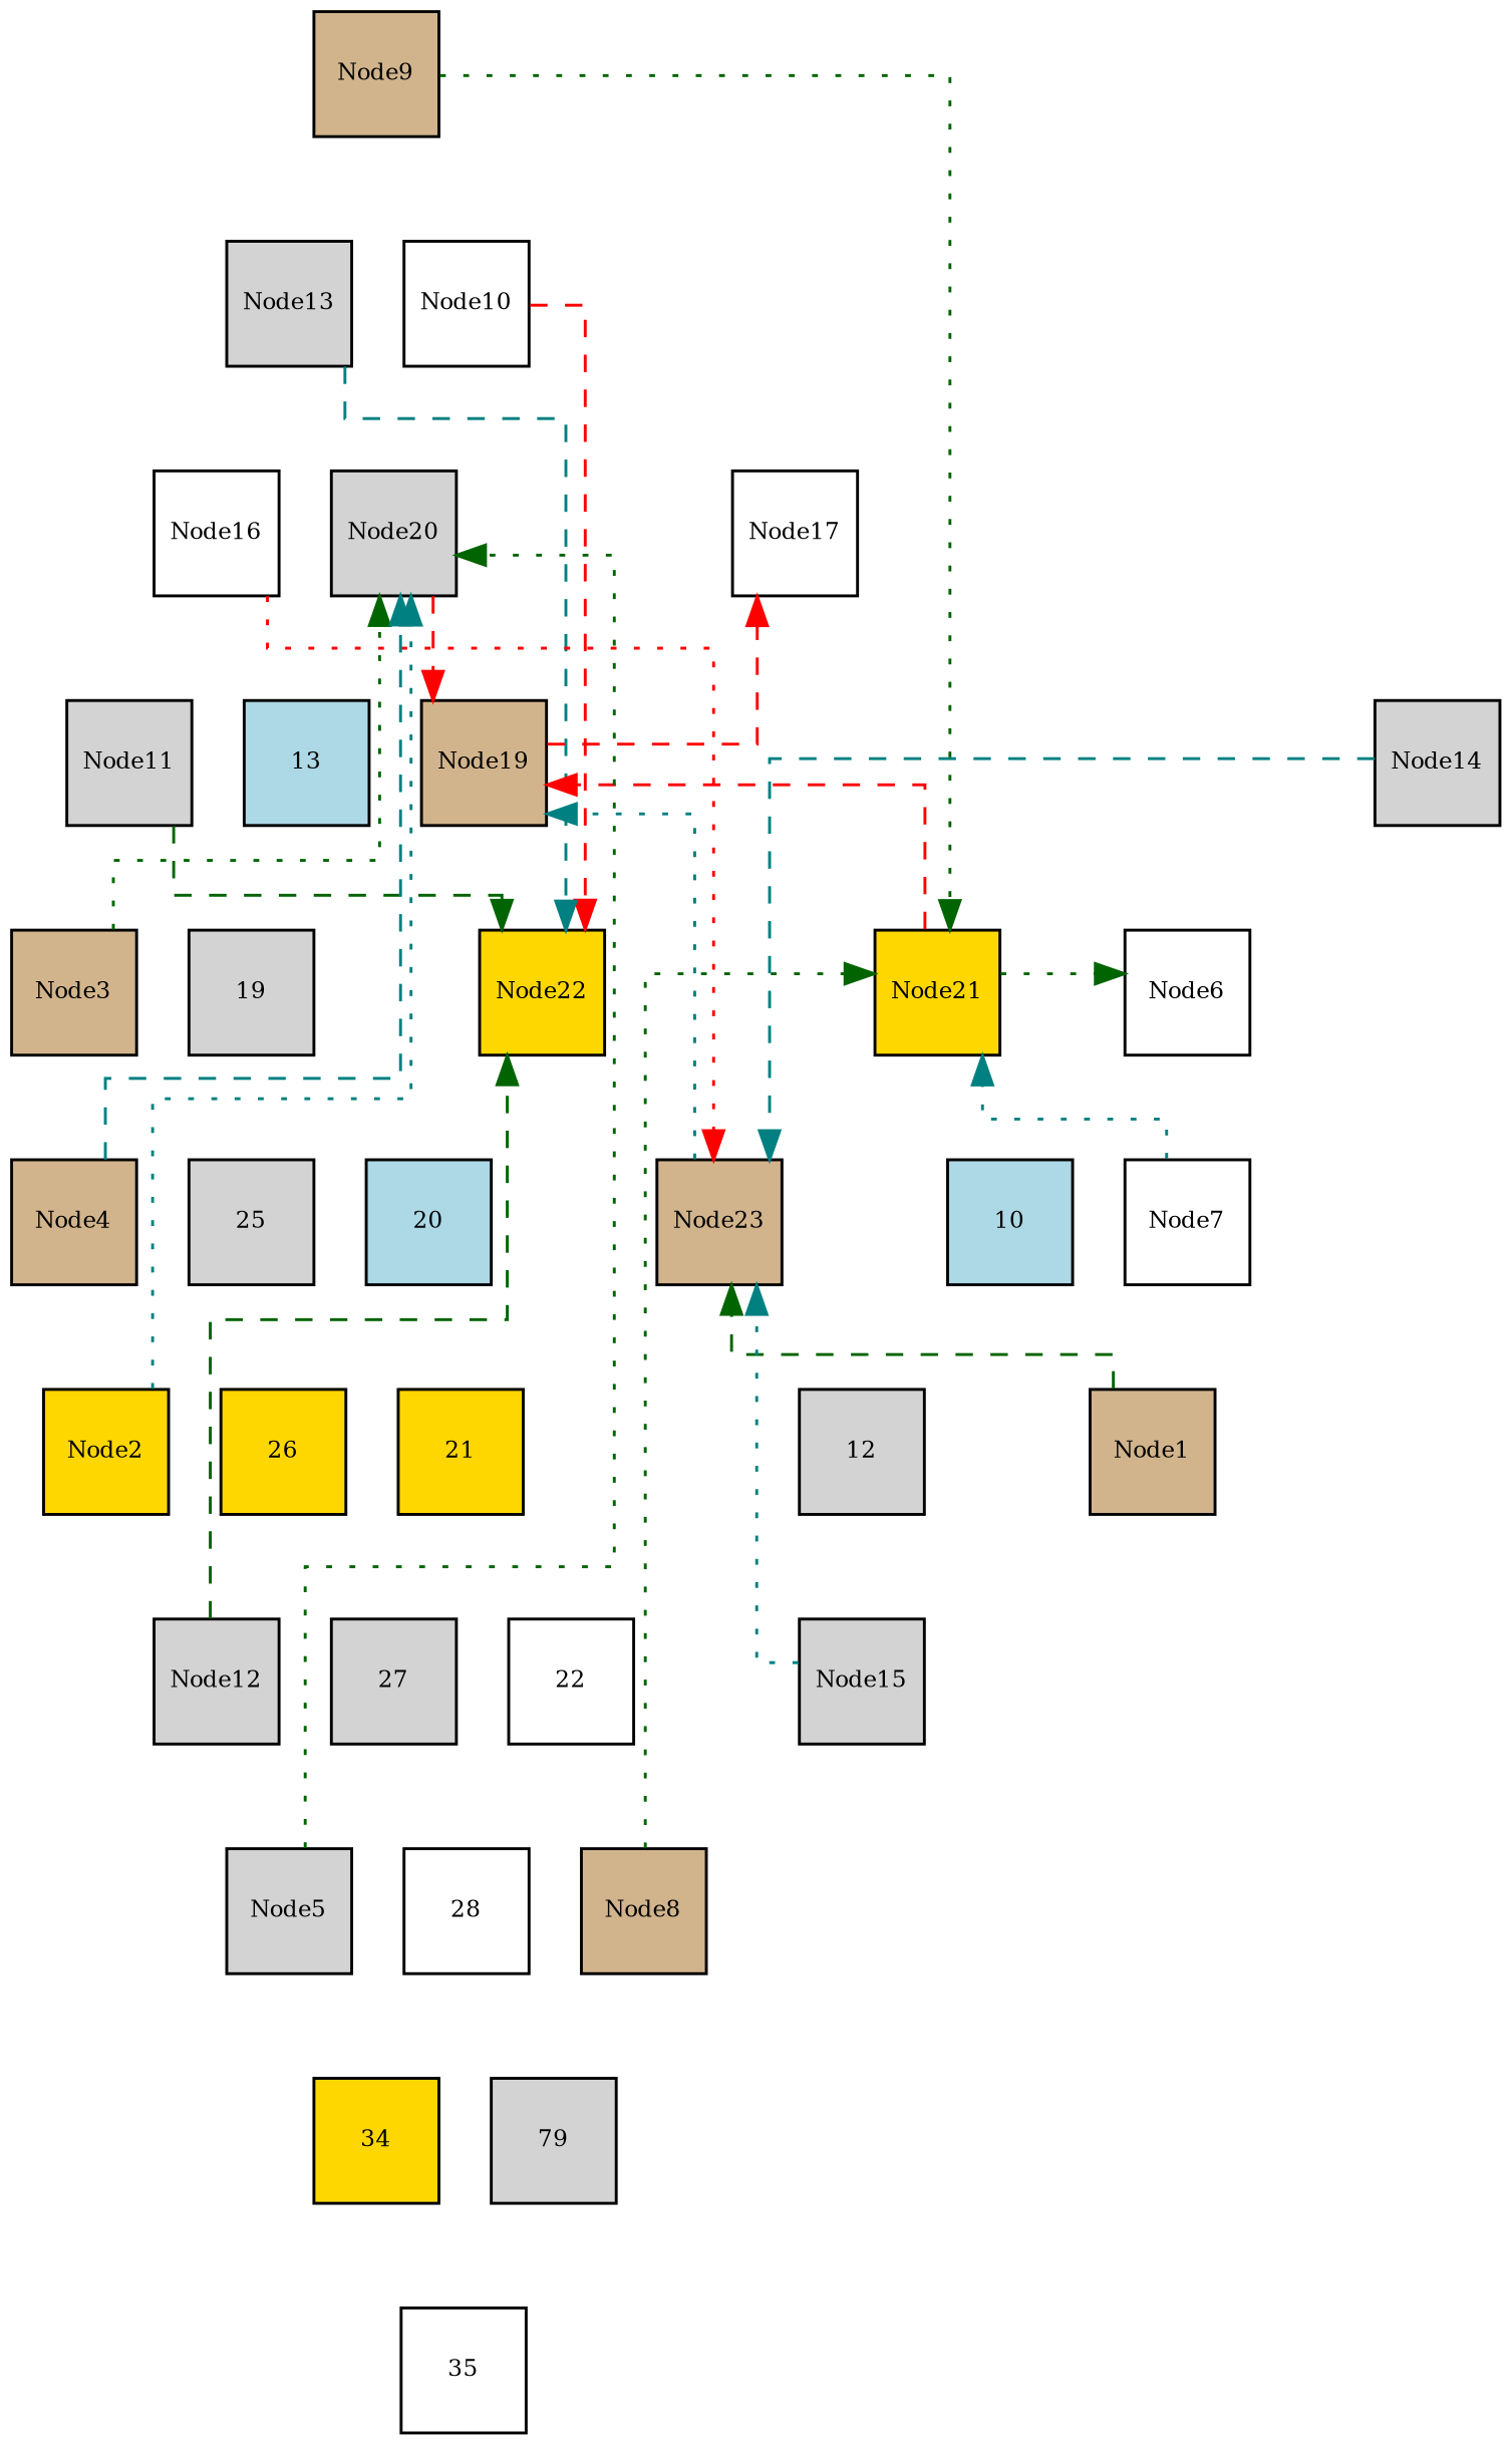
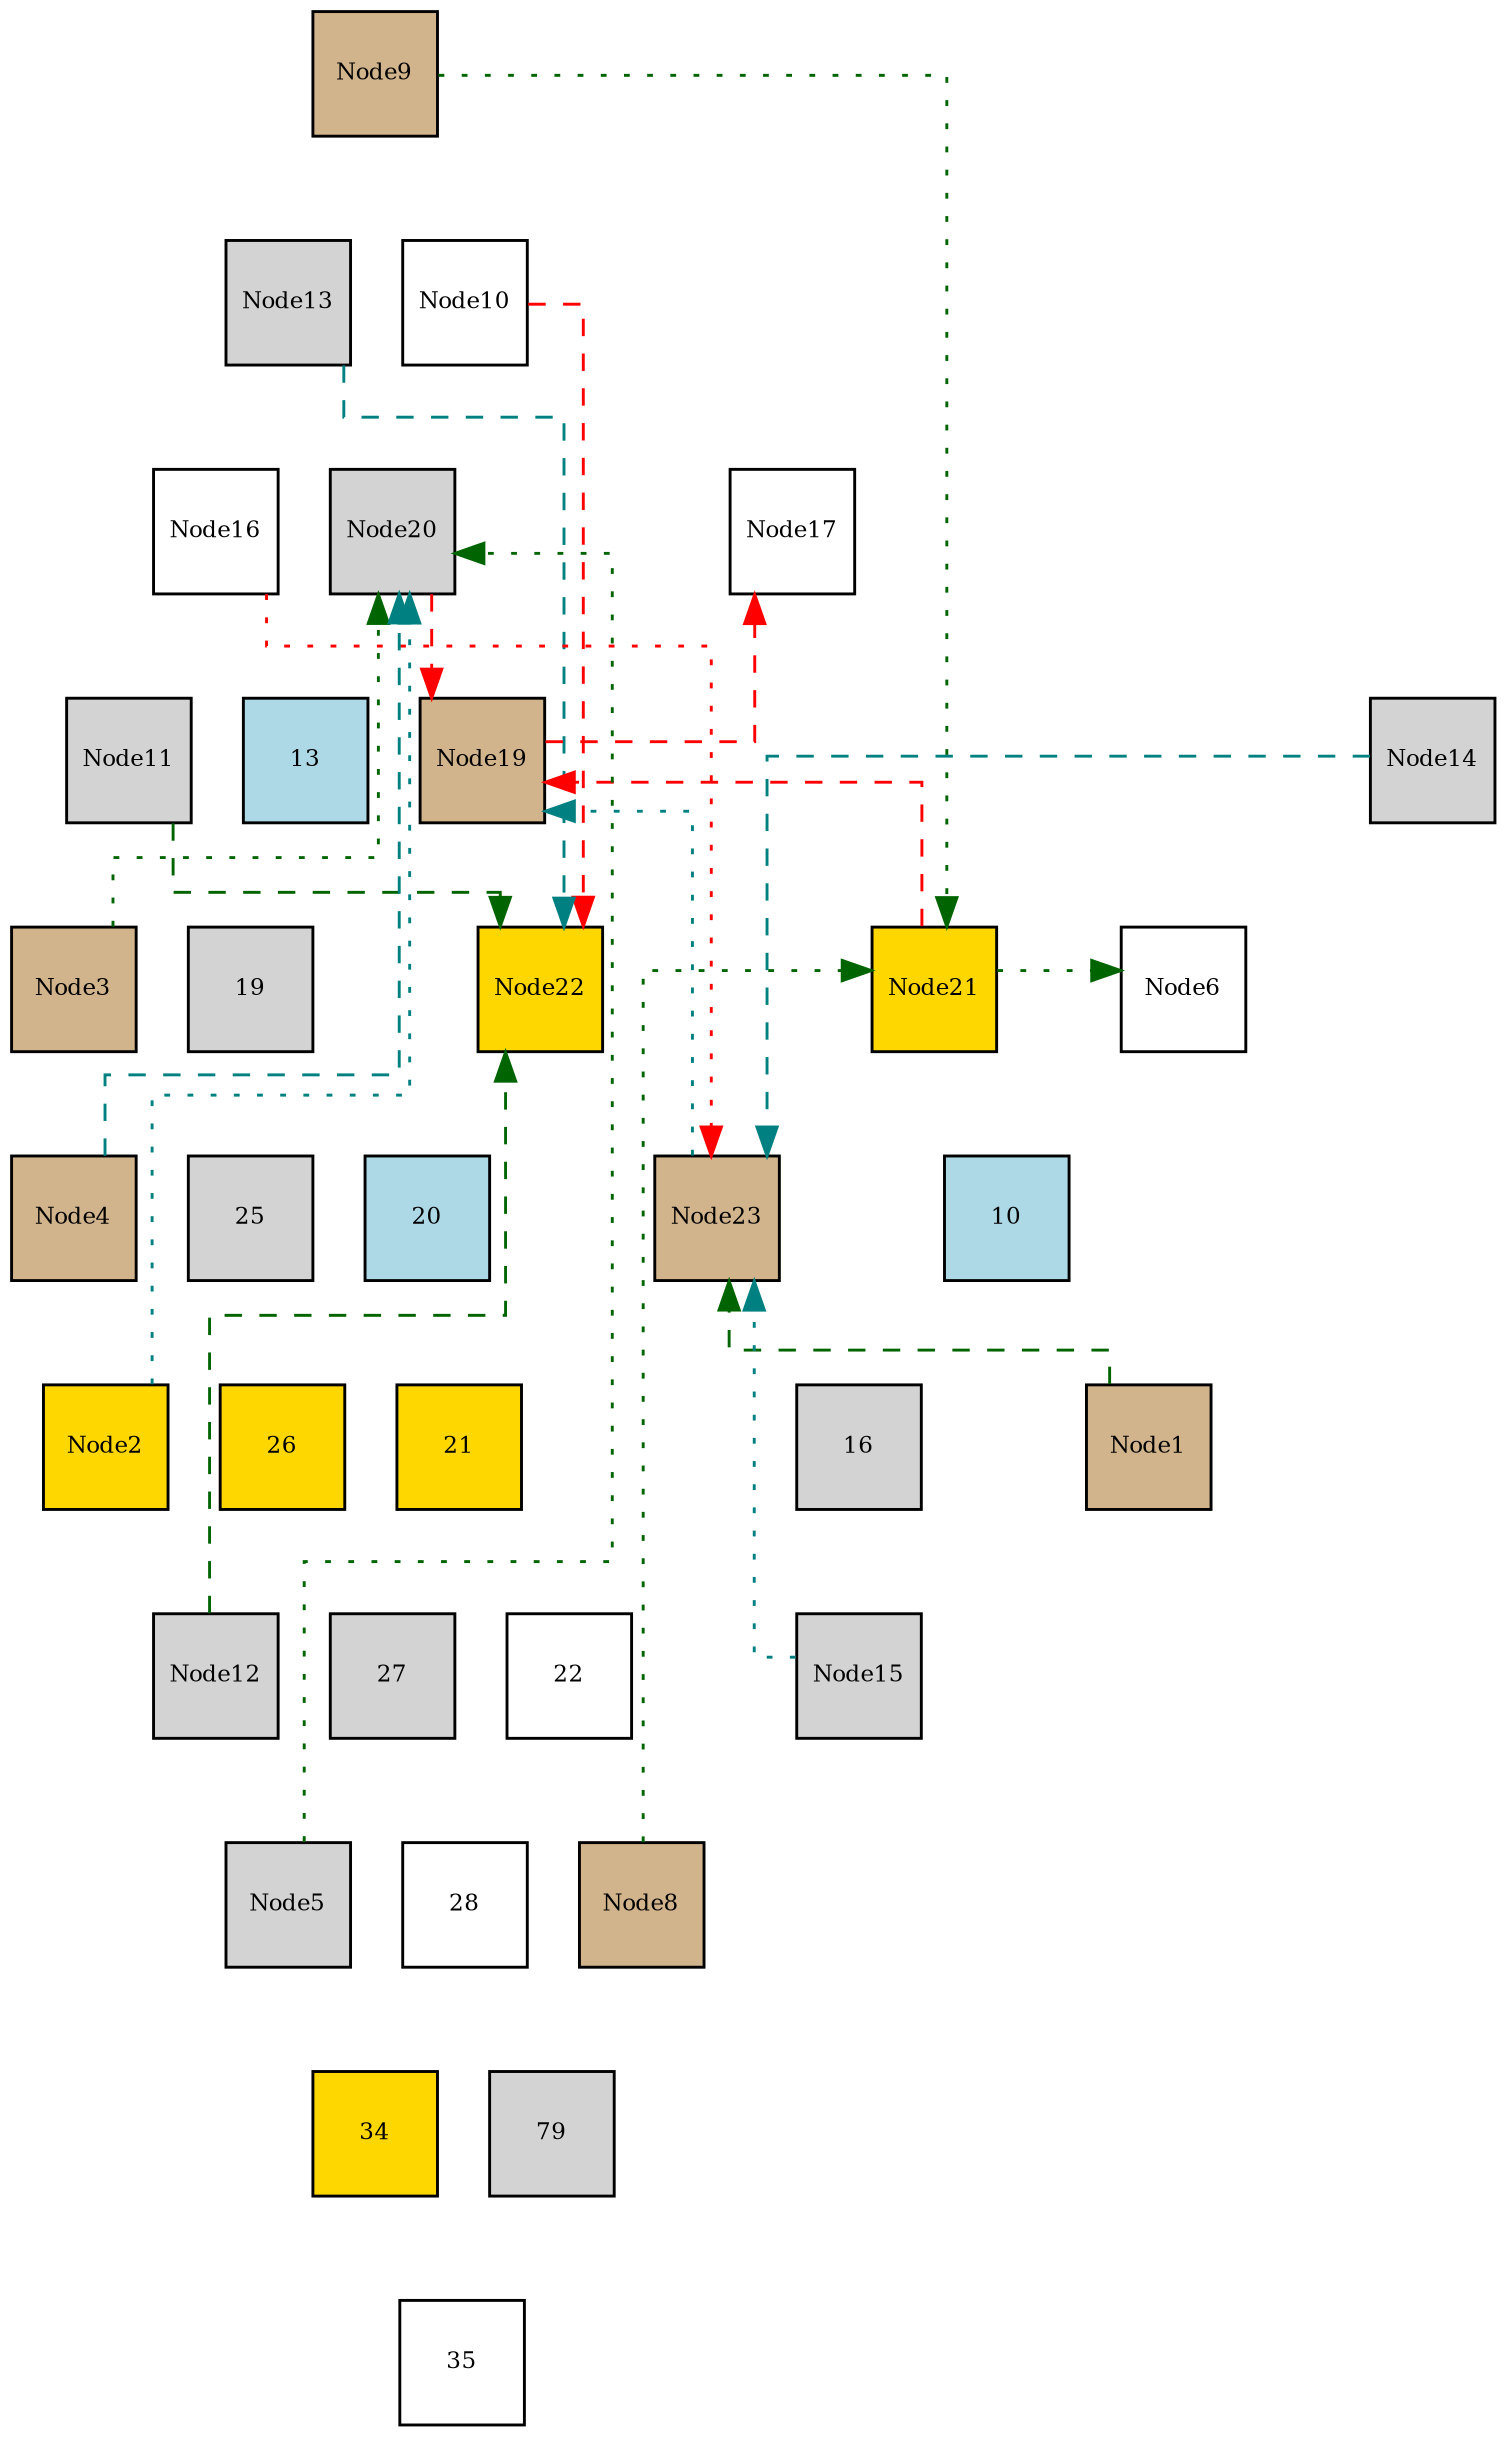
  digraph {
    rank=same
    rankdir=TB
    splines=ortho
    node [fillcolor=lightgrey fixedsize=true fontsize=8 shape=square style=filled]
    edge [constraint=true style=invis]
    n1 [fillcolor=tan label=Node9 width=0.6]
    n2 [fillcolor=white label=Node10 width=0.6]
    n3 [label=Node13 width=0.6]
    n4 [fillcolor=gold label=Node21 width=0.6]
    n5 [fillcolor=white label=Node17 width=0.6]
    n6 [label=Node20 width=0.6]
    n7 [fillcolor=gold label=Node22 width=0.6]
    n8 [fillcolor=white label=Node16 width=0.6]
    n9 [fillcolor=tan label=Node19 width=0.6]
    n10 [fillcolor=white label=Node6 width=0.6]
    n11 [fillcolor=tan label=Node23 width=0.6]
    n12 [fillcolor=lightblue label=10 width=0.6]
    n13 [label=Node14 width=0.6]
    n14 [fillcolor=lightblue label=13 width=0.6]
    n15 [fillcolor=lightblue label=20 width=0.6]
-   n16 [fillcolor=white label=Node7 width=0.6]
-   n17 [label=12 width=0.6]
+   n17 [label=16 width=0.6]
    n18 [fillcolor=gold label=21 width=0.6]
    n19 [fillcolor=tan label=Node1 width=0.6]
    n20 [label=Node15 width=0.6]
    n21 [label=Node11 width=0.6]
    n22 [label=19 width=0.6]
    n23 [fillcolor=white label=22 width=0.6]
    n24 [fillcolor=tan label=Node8 width=0.6]
    n25 [fillcolor=tan label=Node3 width=0.6]
    n26 [label=25 width=0.6]
    n27 [fillcolor=gold label=26 width=0.6]
    n28 [label=27 width=0.6]
    n29 [fillcolor=white label=28 width=0.6]
    n30 [label=79 width=0.6]
    n31 [fillcolor=tan label=Node4 width=0.6]
    n32 [fillcolor=gold label=Node2 width=0.6]
    n33 [label=Node12 width=0.6]
    n34 [label=Node5 width=0.6]
    n35 [fillcolor=gold label=34 width=0.6]
    n36 [fillcolor=white label=35 width=0.6]
    n1 -> n2
    n1 -> n3
    n1 -> n4 [color=darkgreen constraint=false style=dotted]
    n2 -> n5
    n2 -> n6
    n2 -> n7 [color=red constraint=false style=dashed]
    n3 -> n6
    n3 -> n7 [color=teal constraint=false style=dashed]
    n3 -> n8
    n4 -> n9 [color=red constraint=false style=dashed]
    n4 -> n10 [color=darkgreen constraint=false style=dotted]
    n4 -> n11
    n4 -> n12
    n5 -> n9
    n5 -> n13
    n6 -> n9 [color=red constraint=false style=dashed]
    n6 -> n9
    n6 -> n14
    n7 -> n11
    n7 -> n15
    n8 -> n11 [color=red constraint=false style=dotted]
    n8 -> n14
    n8 -> n21
    n9 -> n4
    n9 -> n5 [color=red constraint=false style=dashed]
    n9 -> n7
    n10 -> n12
-   n10 -> n16
    n11 -> n9 [color=teal constraint=false style=dotted]
    n11 -> n17
    n11 -> n18
    n12 -> n17
    n12 -> n19
    n13 -> n4
    n13 -> n10
    n13 -> n11 [color=teal constraint=false style=dashed]
    n14 -> n7
    n14 -> n22
    n15 -> n18
    n15 -> n27
-   n16 -> n4 [color=teal constraint=false style=dotted]
-   n16 -> n19
    n17 -> n20
    n17 -> n23
    n18 -> n23
    n18 -> n28
    n19 -> n11 [color=darkgreen constraint=false style=dashed]
    n19 -> n20
    n20 -> n11 [color=teal constraint=false style=dotted]
    n20 -> n24
    n21 -> n7 [color=darkgreen constraint=false style=dashed]
    n21 -> n22
    n21 -> n25
    n22 -> n15
    n22 -> n26
    n23 -> n24
    n23 -> n29
    n24 -> n4 [color=darkgreen constraint=false style=dotted]
    n24 -> n30
    n25 -> n6 [color=darkgreen constraint=false style=dotted]
    n25 -> n26
    n25 -> n31
    n26 -> n27
    n26 -> n32
    n27 -> n28
    n27 -> n33
    n28 -> n29
    n28 -> n34
    n29 -> n30
    n29 -> n35
    n30 -> n36
    n31 -> n6 [color=teal constraint=false style=dashed]
    n31 -> n32
    n32 -> n6 [color=teal constraint=false style=dotted]
    n32 -> n33
    n33 -> n7 [color=darkgreen constraint=false style=dashed]
    n33 -> n34
    n34 -> n6 [color=darkgreen constraint=false style=dotted]
    n34 -> n35
    n35 -> n36
  }
